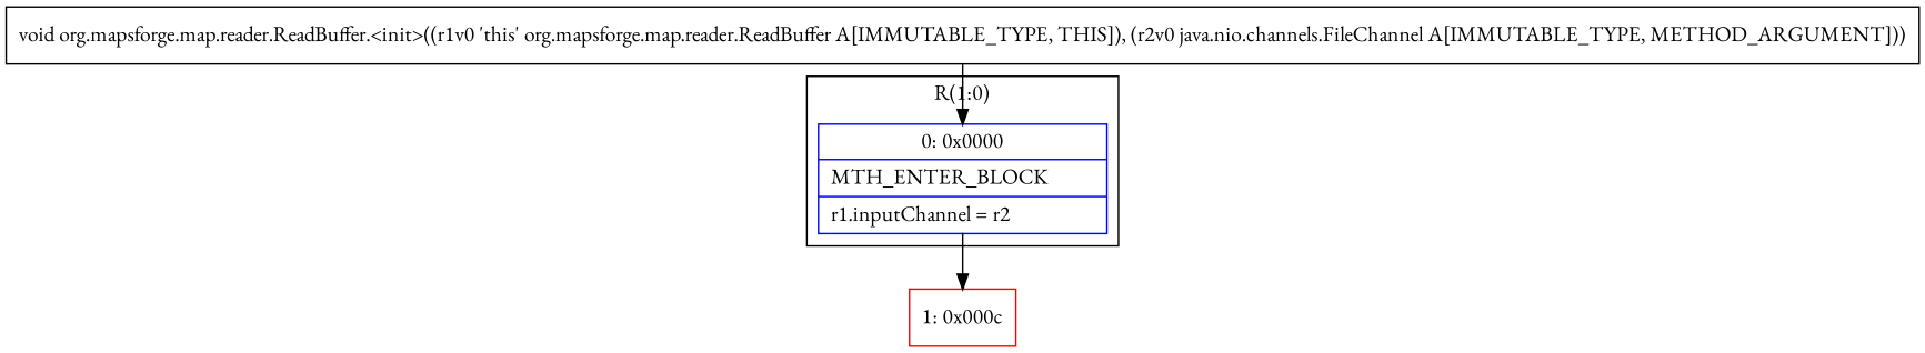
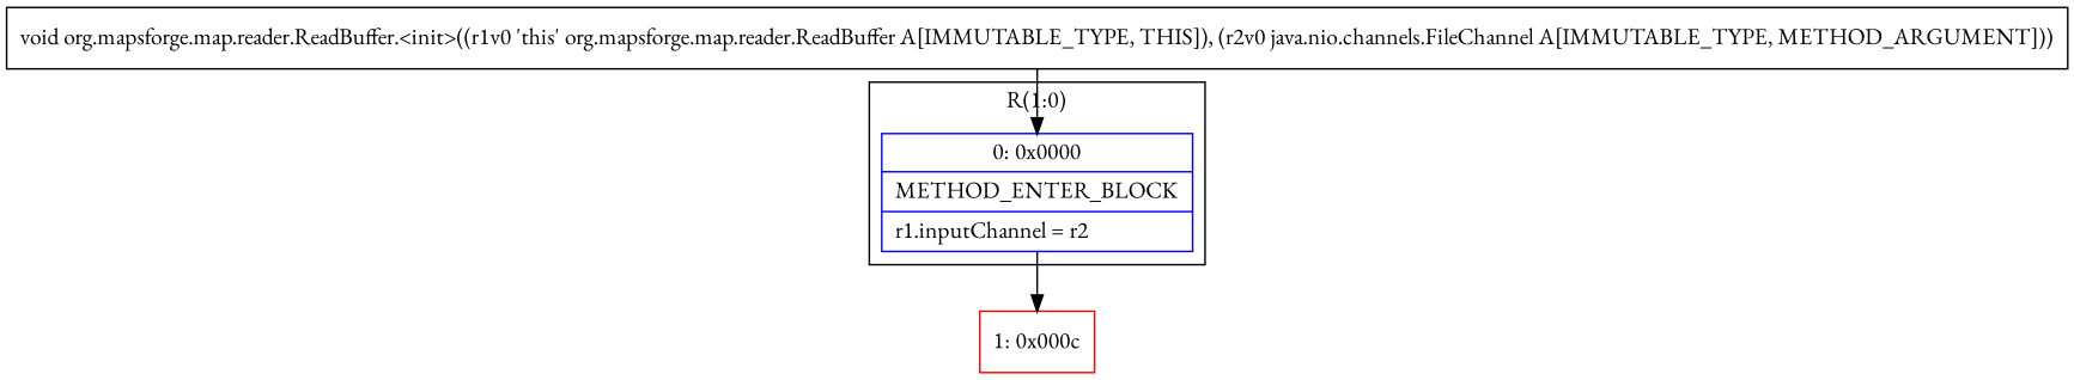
  digraph {
    fontname="EB Garamond"
    node [shape=record fontname="EB Garamond"]
    edge [fontname="EB Garamond"]
-   n1 [color=blue label="{0\:\ 0x0000|MTH_ENTER_BLOCK\l|r1.inputChannel = r2\l}"]
+   n1 [color=blue label="{0\:\ 0x0000|METHOD_ENTER_BLOCK\l|r1.inputChannel = r2\l}"]
    n2 [color=red label="{1\:\ 0x000c}"]
    n3 [label="{void org.mapsforge.map.reader.ReadBuffer.\<init\>((r1v0 'this' org.mapsforge.map.reader.ReadBuffer A[IMMUTABLE_TYPE, THIS]), (r2v0 java.nio.channels.FileChannel A[IMMUTABLE_TYPE, METHOD_ARGUMENT])) }"]
    subgraph cluster_1 {
      label="R(1:0)"
      n1
    }
    n1 -> n2
    n3 -> n1
  }
